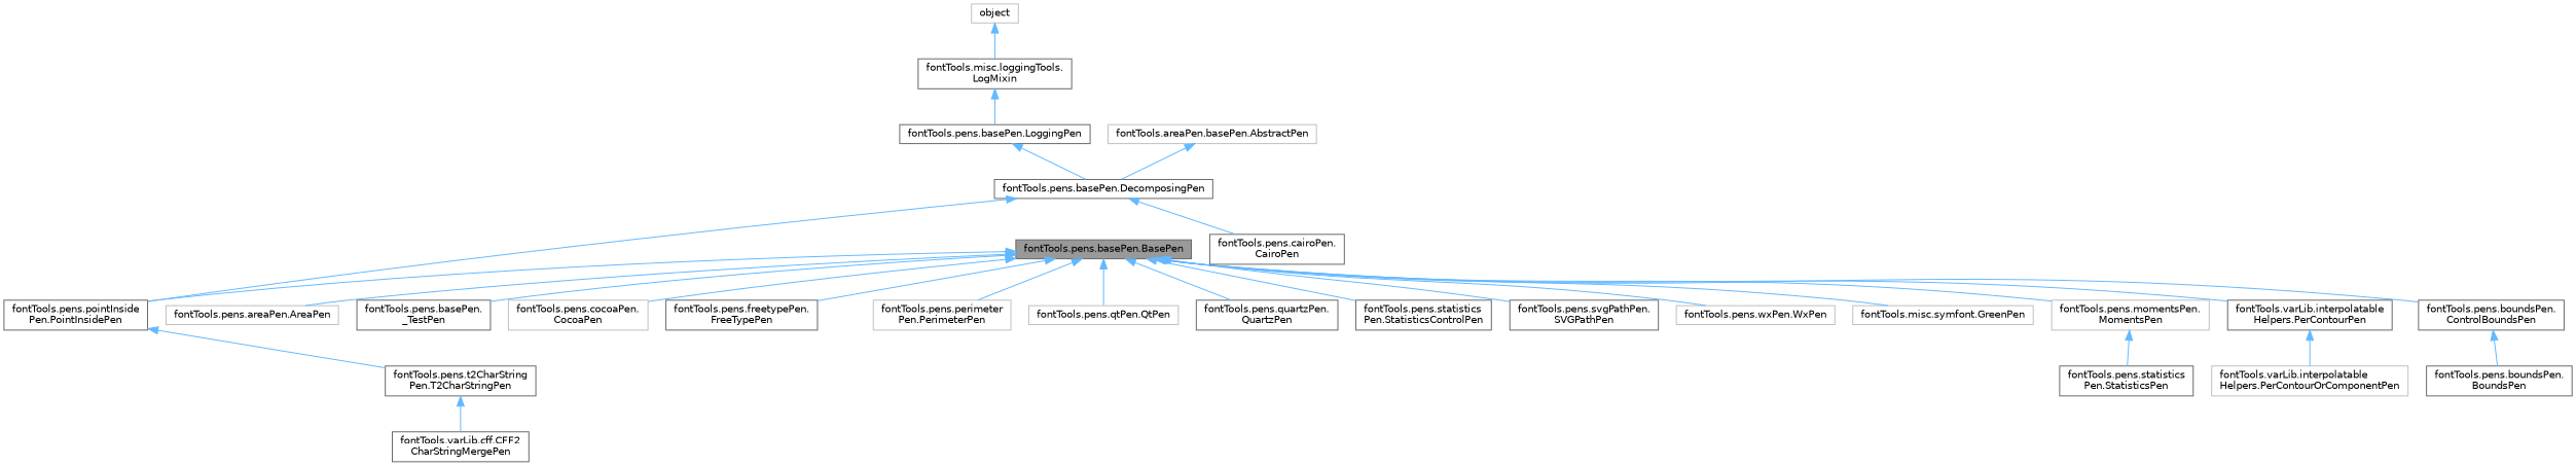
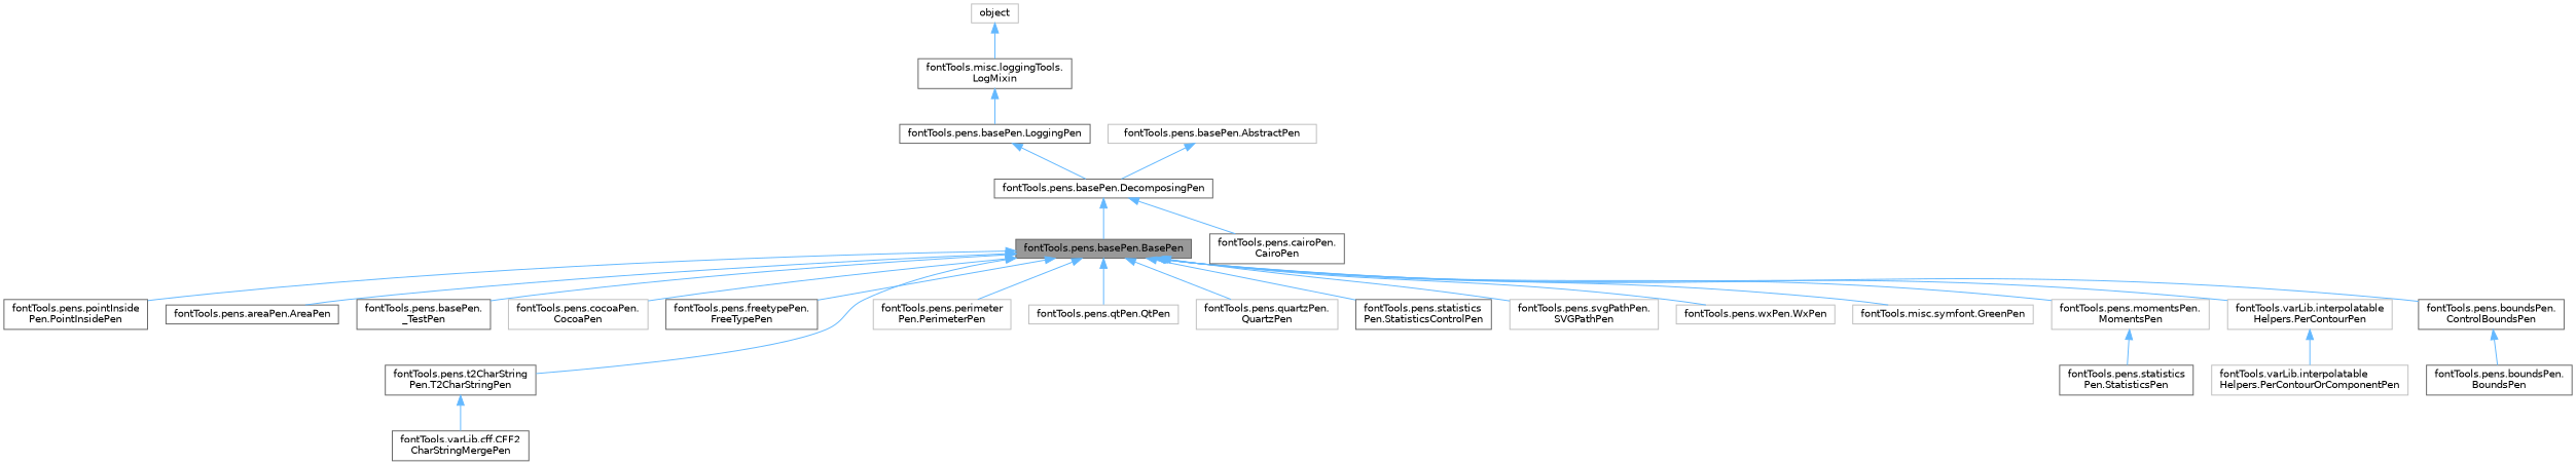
  digraph {
    rankdir=TB
    node [color=gray40 fillcolor=white fontname=Helvetica fontsize=10 shape=box style=filled]
    edge [color=steelblue1 dir=back fontname=Helvetica fontsize=10 labelfontname=Helvetica labelfontsize=10 style=solid]
    n1 [fillcolor=grey60 fontcolor=black height=0.2 label="fontTools.pens.basePen.BasePen" width=0.4]
    n2 [color=grey75 height=0.2 label="fontTools.misc.symfont.GreenPen" width=0.4]
-   n3 [color=grey75 height=0.2 label="fontTools.pens.areaPen.AreaPen" width=0.4]
+   n3 [height=0.2 label="fontTools.pens.areaPen.AreaPen" width=0.4]
    n4 [height=0.2 label="fontTools.pens.basePen.\l_TestPen" width=0.4]
    n5 [height=0.2 label="fontTools.pens.boundsPen.\lControlBoundsPen" width=0.4]
    n6 [color=grey75 height=0.2 label="fontTools.pens.cocoaPen.\lCocoaPen" width=0.4]
    n7 [height=0.2 label="fontTools.pens.freetypePen.\lFreeTypePen" width=0.4]
    n8 [color=grey75 height=0.2 label="fontTools.pens.momentsPen.\lMomentsPen" width=0.4]
    n9 [color=grey75 height=0.2 label="fontTools.pens.perimeter\lPen.PerimeterPen" width=0.4]
    n10 [height=0.2 label="fontTools.pens.pointInside\lPen.PointInsidePen" width=0.4]
    n11 [color=grey75 height=0.2 label="fontTools.pens.qtPen.QtPen" width=0.4]
-   n12 [height=0.2 label="fontTools.pens.quartzPen.\lQuartzPen" width=0.4]
+   n12 [color=grey75 height=0.2 label="fontTools.pens.quartzPen.\lQuartzPen" width=0.4]
    n13 [height=0.2 label="fontTools.pens.statistics\lPen.StatisticsControlPen" width=0.4]
-   n14 [height=0.2 label="fontTools.pens.svgPathPen.\lSVGPathPen" width=0.4]
+   n14 [color=grey75 height=0.2 label="fontTools.pens.svgPathPen.\lSVGPathPen" width=0.4]
    n15 [height=0.2 label="fontTools.pens.t2CharString\lPen.T2CharStringPen" width=0.4]
    n16 [color=grey75 height=0.2 label="fontTools.pens.wxPen.WxPen" width=0.4]
-   n17 [height=0.2 label="fontTools.varLib.interpolatable\lHelpers.PerContourPen" width=0.4]
+   n17 [color=grey75 height=0.2 label="fontTools.varLib.interpolatable\lHelpers.PerContourPen" width=0.4]
    n18 [height=0.2 label="fontTools.pens.boundsPen.\lBoundsPen" width=0.4]
    n19 [height=0.2 label="fontTools.pens.cairoPen.\lCairoPen" width=0.4]
    n20 [height=0.2 label="fontTools.pens.statistics\lPen.StatisticsPen" width=0.4]
    n21 [height=0.2 label="fontTools.varLib.cff.CFF2\lCharStringMergePen" width=0.4]
    n22 [color=grey75 height=0.2 label="fontTools.varLib.interpolatable\lHelpers.PerContourOrComponentPen" width=0.4]
    n23 [height=0.2 label="fontTools.pens.basePen.DecomposingPen" width=0.4]
    n24 [height=0.2 label="fontTools.pens.basePen.LoggingPen" width=0.4]
    n25 [height=0.2 label="fontTools.misc.loggingTools.\lLogMixin" width=0.4]
    n26 [color=grey75 height=0.2 label=object width=0.4]
-   n27 [color=grey75 height=0.2 label="fontTools.areaPen.basePen.AbstractPen" width=0.4]
+   n27 [color=grey75 height=0.2 label="fontTools.pens.basePen.AbstractPen" width=0.4]
    n1 -> n2
    n1 -> n3
    n1 -> n4
    n1 -> n5
    n1 -> n6
    n1 -> n7
    n1 -> n8
    n1 -> n9
    n1 -> n10
    n1 -> n11
    n1 -> n12
    n1 -> n13
    n1 -> n14
-   n10 -> n15
+   n1 -> n15
    n1 -> n16
    n1 -> n17
    n5 -> n18
    n8 -> n20
    n15 -> n21
    n17 -> n22
-   n23 -> n10
+   n23 -> n1
    n23 -> n19
    n24 -> n23
    n25 -> n24
    n26 -> n25
    n27 -> n23
  }
